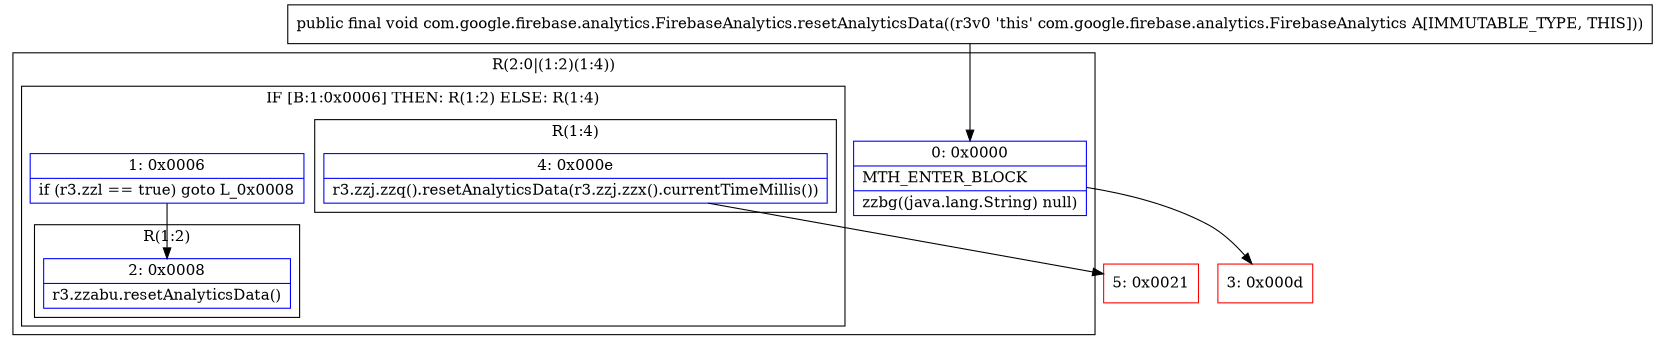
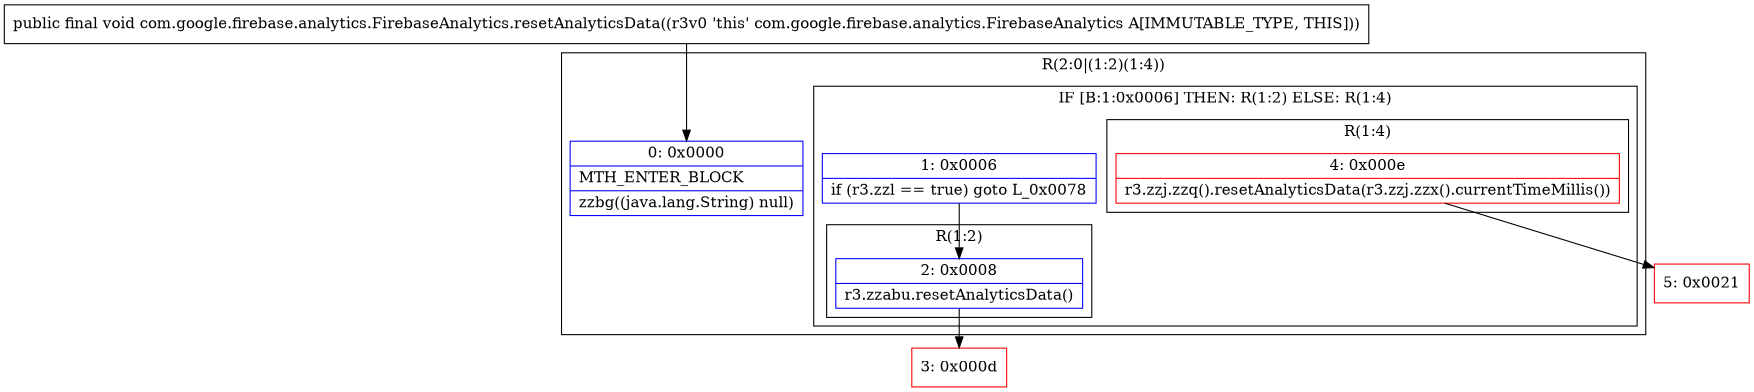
  digraph {
    node [color=blue shape=record]
    n1 [label="{2\:\ 0x0008|r3.zzabu.resetAnalyticsData()\l}"]
-   n2 [label="{4\:\ 0x000e|r3.zzj.zzq().resetAnalyticsData(r3.zzj.zzx().currentTimeMillis())\l}"]
-   n3 [label="{1\:\ 0x0006|if (r3.zzl == true) goto L_0x0008\l}"]
+   n2 [color=red label="{4\:\ 0x000e|r3.zzj.zzq().resetAnalyticsData(r3.zzj.zzx().currentTimeMillis())\l}"]
+   n3 [label="{1\:\ 0x0006|if (r3.zzl == true) goto L_0x0078\l}"]
    n4 [label="{0\:\ 0x0000|MTH_ENTER_BLOCK\l|zzbg((java.lang.String) null)\l}"]
    n5 [color=red label="{3\:\ 0x000d}"]
    n6 [color=red label="{5\:\ 0x0021}"]
    n7 [label="{public final void com.google.firebase.analytics.FirebaseAnalytics.resetAnalyticsData((r3v0 'this' com.google.firebase.analytics.FirebaseAnalytics A[IMMUTABLE_TYPE, THIS])) }" color=""]
    subgraph cluster_1 {
      label="R(2:0|(1:2)(1:4))"
      n4
      subgraph cluster_2 {
        label="IF [B:1:0x0006] THEN: R(1:2) ELSE: R(1:4)"
        n3
        subgraph cluster_3 {
          label="R(1:2)"
          n1
        }
        subgraph cluster_4 {
          label="R(1:4)"
          n2
        }
      }
    }
-   n4 -> n5
+   n1 -> n5
    n2 -> n6
    n3 -> n1
    n7 -> n4
  }
